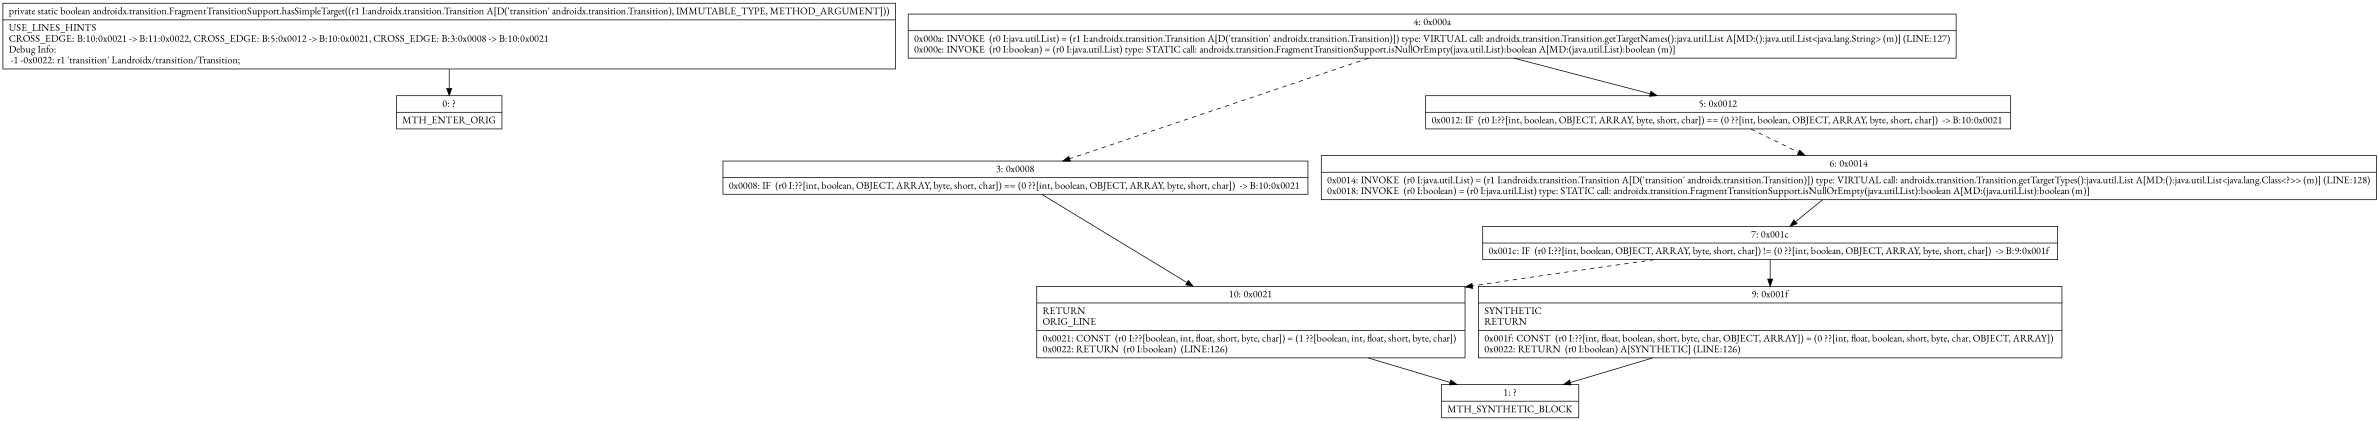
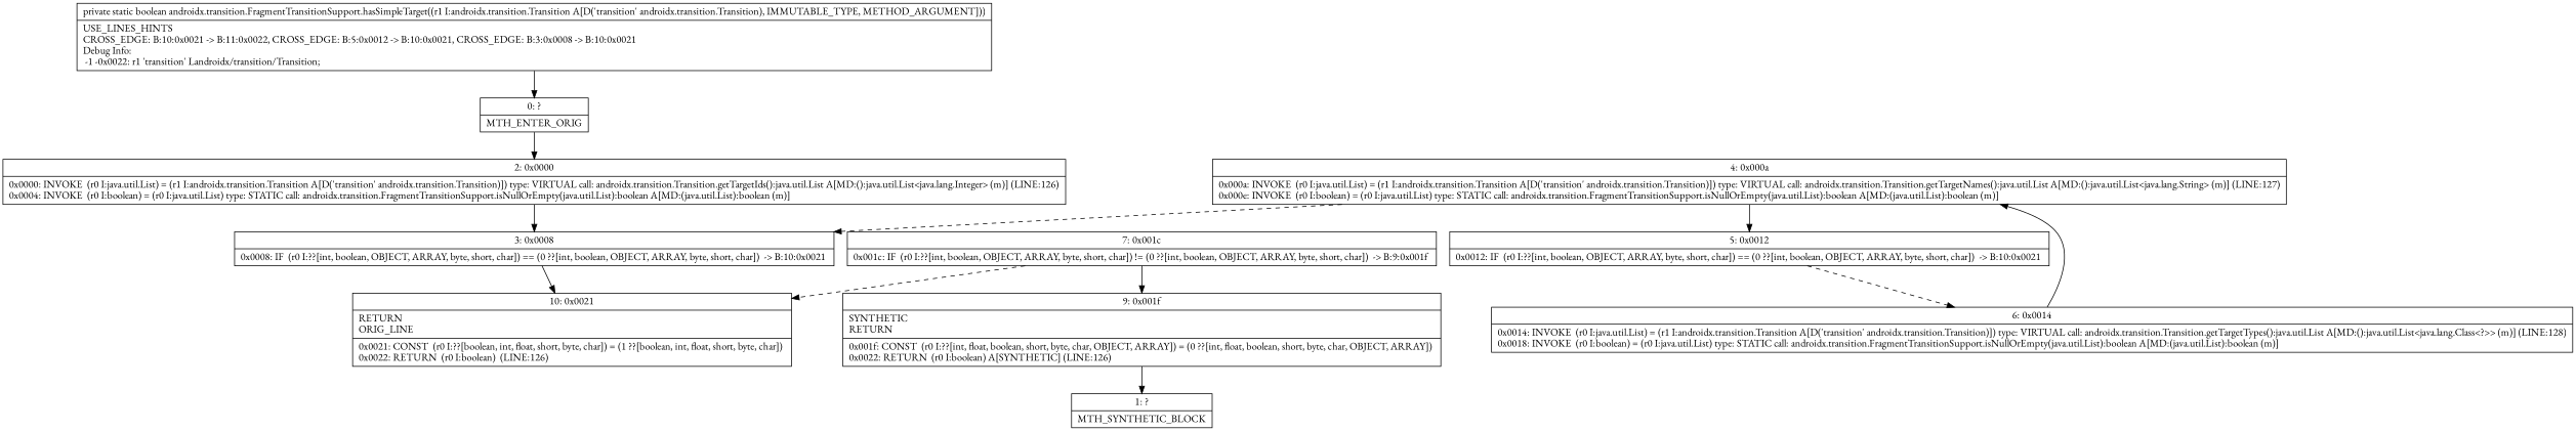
  digraph {
    fontname="EB Garamond"
    node [fontname="EB Garamond" shape=record]
    edge [fontname="EB Garamond"]
    n1 [label="{0\:\ ?|MTH_ENTER_ORIG\l}"]
+   n2 [label="{2\:\ 0x0000|0x0000: INVOKE  (r0 I:java.util.List) = (r1 I:androidx.transition.Transition A[D('transition' androidx.transition.Transition)]) type: VIRTUAL call: androidx.transition.Transition.getTargetIds():java.util.List A[MD:():java.util.List\<java.lang.Integer\> (m)] (LINE:126)\l0x0004: INVOKE  (r0 I:boolean) = (r0 I:java.util.List) type: STATIC call: androidx.transition.FragmentTransitionSupport.isNullOrEmpty(java.util.List):boolean A[MD:(java.util.List):boolean (m)]\l}"]
    n3 [label="{3\:\ 0x0008|0x0008: IF  (r0 I:??[int, boolean, OBJECT, ARRAY, byte, short, char]) == (0 ??[int, boolean, OBJECT, ARRAY, byte, short, char])  \-\> B:10:0x0021 \l}"]
    n4 [label="{10\:\ 0x0021|RETURN\lORIG_LINE\l|0x0021: CONST  (r0 I:??[boolean, int, float, short, byte, char]) = (1 ??[boolean, int, float, short, byte, char]) \l0x0022: RETURN  (r0 I:boolean)  (LINE:126)\l}"]
    n5 [label="{4\:\ 0x000a|0x000a: INVOKE  (r0 I:java.util.List) = (r1 I:androidx.transition.Transition A[D('transition' androidx.transition.Transition)]) type: VIRTUAL call: androidx.transition.Transition.getTargetNames():java.util.List A[MD:():java.util.List\<java.lang.String\> (m)] (LINE:127)\l0x000e: INVOKE  (r0 I:boolean) = (r0 I:java.util.List) type: STATIC call: androidx.transition.FragmentTransitionSupport.isNullOrEmpty(java.util.List):boolean A[MD:(java.util.List):boolean (m)]\l}"]
    n6 [label="{5\:\ 0x0012|0x0012: IF  (r0 I:??[int, boolean, OBJECT, ARRAY, byte, short, char]) == (0 ??[int, boolean, OBJECT, ARRAY, byte, short, char])  \-\> B:10:0x0021 \l}"]
    n7 [label="{1\:\ ?|MTH_SYNTHETIC_BLOCK\l}"]
    n8 [label="{6\:\ 0x0014|0x0014: INVOKE  (r0 I:java.util.List) = (r1 I:androidx.transition.Transition A[D('transition' androidx.transition.Transition)]) type: VIRTUAL call: androidx.transition.Transition.getTargetTypes():java.util.List A[MD:():java.util.List\<java.lang.Class\<?\>\> (m)] (LINE:128)\l0x0018: INVOKE  (r0 I:boolean) = (r0 I:java.util.List) type: STATIC call: androidx.transition.FragmentTransitionSupport.isNullOrEmpty(java.util.List):boolean A[MD:(java.util.List):boolean (m)]\l}"]
    n9 [label="{7\:\ 0x001c|0x001c: IF  (r0 I:??[int, boolean, OBJECT, ARRAY, byte, short, char]) != (0 ??[int, boolean, OBJECT, ARRAY, byte, short, char])  \-\> B:9:0x001f \l}"]
    n10 [label="{9\:\ 0x001f|SYNTHETIC\lRETURN\l|0x001f: CONST  (r0 I:??[int, float, boolean, short, byte, char, OBJECT, ARRAY]) = (0 ??[int, float, boolean, short, byte, char, OBJECT, ARRAY]) \l0x0022: RETURN  (r0 I:boolean) A[SYNTHETIC] (LINE:126)\l}"]
    n11 [label="{private static boolean androidx.transition.FragmentTransitionSupport.hasSimpleTarget((r1 I:androidx.transition.Transition A[D('transition' androidx.transition.Transition), IMMUTABLE_TYPE, METHOD_ARGUMENT]))  | USE_LINES_HINTS\lCROSS_EDGE: B:10:0x0021 \-\> B:11:0x0022, CROSS_EDGE: B:5:0x0012 \-\> B:10:0x0021, CROSS_EDGE: B:3:0x0008 \-\> B:10:0x0021\lDebug Info:\l  \-1 \-0x0022: r1 'transition' Landroidx\/transition\/Transition;\l}"]
+   n1 -> n2
+   n2 -> n3
    n3 -> n4
-   n4 -> n7
    n5 -> n3 [style=dashed]
    n5 -> n6
    n6 -> n8 [style=dashed]
-   n8 -> n9
+   n8 -> n5
    n9 -> n4 [style=dashed]
    n9 -> n10
    n10 -> n7
    n11 -> n1
  }
